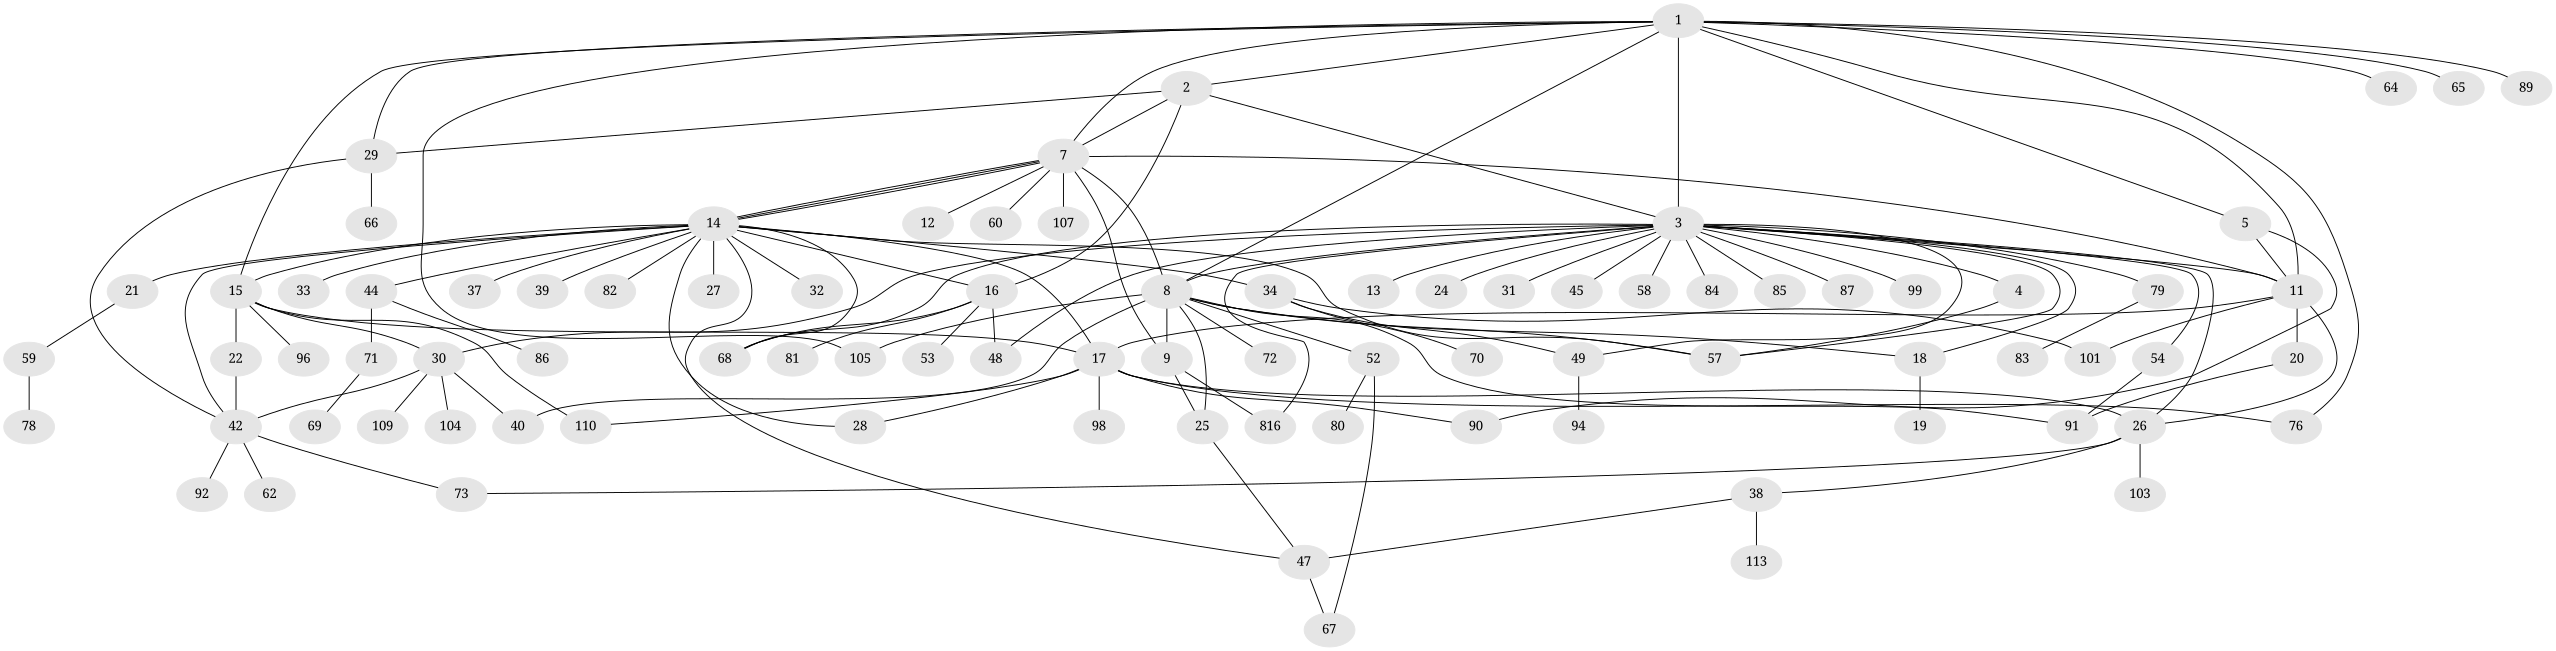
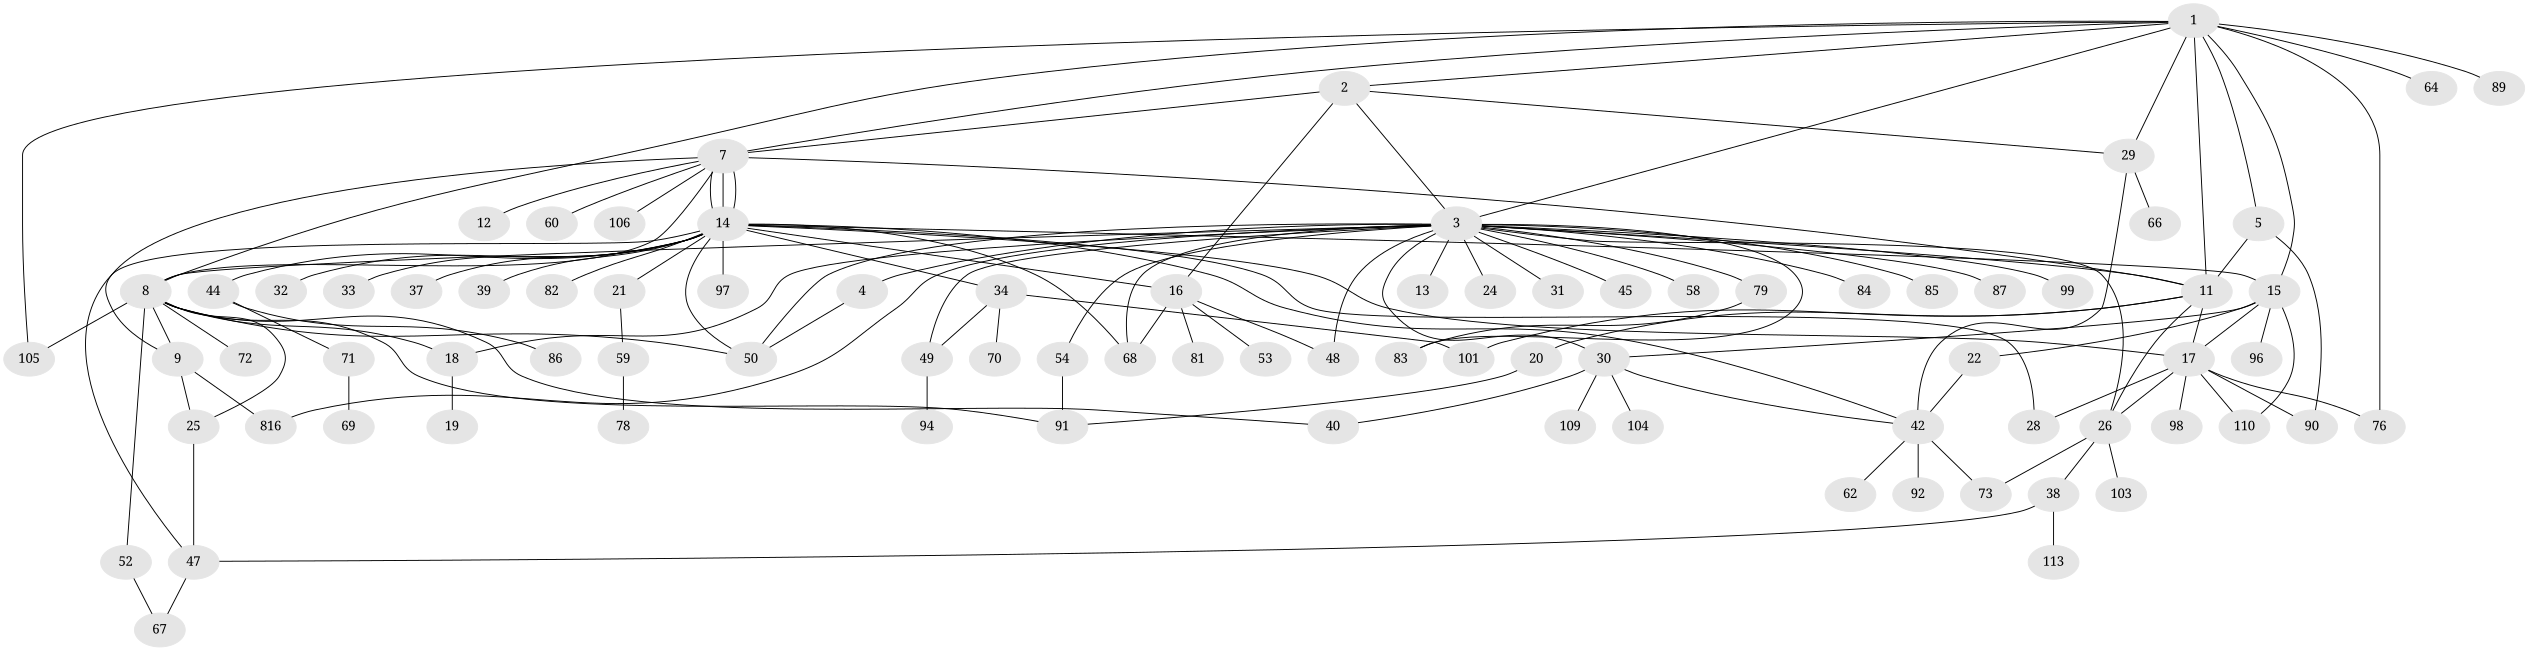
  graph {
    fontname="Noto Serif"
    node [color=gray90 fontname="Noto Serif" style=filled]
    edge [fontname="Noto Serif"]
    1 [super="+6"]
    2
    3 [super="+97"]
    5 [super="+100"]
    7 [super="+43"]
    8 [super="+10"]
    11 [super="+55"]
    15 [super="+63"]
    29 [super="+77"]
    64
-   65
    76 [super="+102"]
    89
    105
    16 [super="+36"]
    4
    13
    18 [super="+56"]
    24
    26 [super="+41"]
    30 [super="+114"]
    31
    45 [super="+112"]
    48
    49 [super="+71"]
    54
-   57
+   57 [label=50]
    58
    68 [super="+93"]
    79 [super="+111"]
    83
    84
    85
    87
    99
    n36 [label=816]
    90 [super="+95"]
    9 [super="+50"]
    12
    14 [super="+23"]
    60
-   107
+   107 [label=106]
    25 [super="+51"]
    40 [super="+75"]
    52
    72
    91
    17 [super="+46"]
    20
    101
    22
    96
    110
    42 [super="+74"]
    66
    53
    81
    19 [super="+35"]
    38
    103
    73
    104
    109
    94
    21
-   27 [super="+106"]
+   27 [super="+106" label=97]
    28
    32
    33
    34
    37
    39
    44
    47 [super="+88"]
    82
    67
-   80
    98
    59 [super="+115"]
    70
    62
    92
    n83 [label=71 super="+108"]
    86
    78
    113
    69
    1 -- 2
    1 -- 3
    1 -- 5
    1 -- 7
    1 -- 8
    1 -- 11
    1 -- 15
    1 -- 29
    1 -- 64
-   1 -- 65
    1 -- 76
    1 -- 89
    1 -- 105
    2 -- 3
    2 -- 7
    2 -- 29
    2 -- 16 [weight=2]
    3 -- 8
    3 -- 11
    3 -- 4
    3 -- 13
    3 -- 18
    3 -- 24
    3 -- 26
    3 -- 30
    3 -- 31
    3 -- 45
    3 -- 48
    3 -- 49
    3 -- 54
    3 -- 57
    3 -- 58
    3 -- 68 [weight=2]
    3 -- 79
+   3 -- 83
    3 -- 84
    3 -- 85
    3 -- 87
    3 -- 99
    3 -- n36
    5 -- 11
    5 -- 90
    7 -- 8
    7 -- 11
    7 -- 9
    7 -- 12
    7 -- 14
    7 -- 14
    7 -- 14
    7 -- 60
    7 -- 107
    8 -- 105
    8 -- 18
    8 -- 57
    8 -- 9
    8 -- 25
    8 -- 40
    8 -- 52
    8 -- 72
    8 -- 91
    11 -- 26
    11 -- 17
    11 -- 20
    11 -- 101
    15 -- 30
    15 -- 17
    15 -- 22
    15 -- 96
    15 -- 110
    29 -- 42
    29 -- 66
    16 -- 48
    16 -- 68
    16 -- 53
    16 -- 81
    4 -- 57
    18 -- 19
    26 -- 38
    26 -- 103
    26 -- 73
    30 -- 40
    30 -- 42
    30 -- 104
    30 -- 109
    49 -- 94
    54 -- 91
    79 -- 83
    9 -- n36
    9 -- 25
    14 -- 15
    14 -- 16
    14 -- 57
    14 -- 68
    14 -- 17
    14 -- 42
    14 -- 21
    14 -- 27 [weight=2]
    14 -- 28
    14 -- 32
    14 -- 33
    14 -- 34
    14 -- 37
    14 -- 39
    14 -- 44
    14 -- 47
    14 -- 82
    25 -- 47
    52 -- 67
-   52 -- 80
    17 -- 76
    17 -- 26
    17 -- 90
    17 -- 110
    17 -- 28
    17 -- 98
    20 -- 91
    22 -- 42
    42 -- 73
    42 -- 62
    42 -- 92
    38 -- 47
    38 -- 113
    21 -- 59
    34 -- 49
    34 -- 101
    34 -- 70
    44 -- n83
    44 -- 86
    47 -- 67
    59 -- 78
    n83 -- 69
  }
